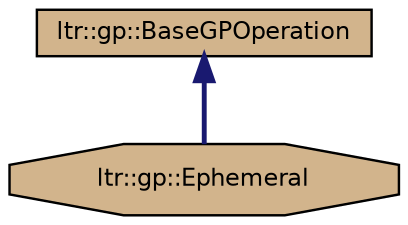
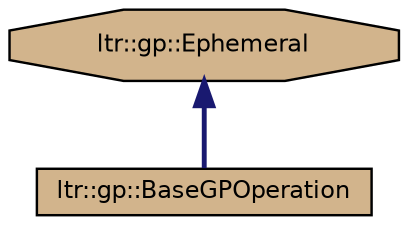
  digraph {
    node [color=black fillcolor=tan fontname=Helvetica fontsize=10 style=filled]
    n1 [fontcolor=black height=0.2 label="ltr::gp::Ephemeral" shape=octagon width=0.4]
    n2 [height=0.2 label="ltr::gp::BaseGPOperation" shape=box width=0.4]
-   n2 -> n1 [color=midnightblue dir=back fontname=Helvetica fontsize=10 labelfontname=Helvetica labelfontsize=10 style=bold]
+   n1 -> n2 [color=midnightblue dir=back fontname=Helvetica fontsize=10 labelfontname=Helvetica labelfontsize=10 style=bold]
  }
